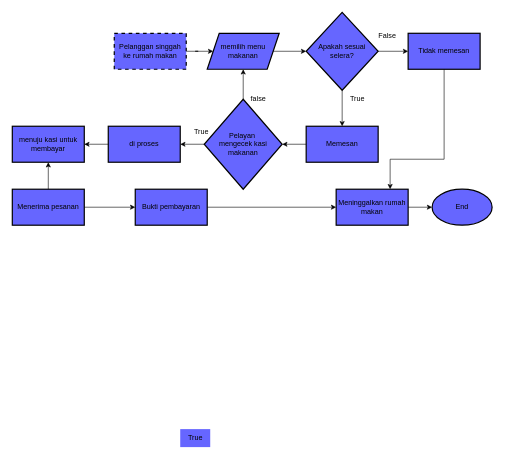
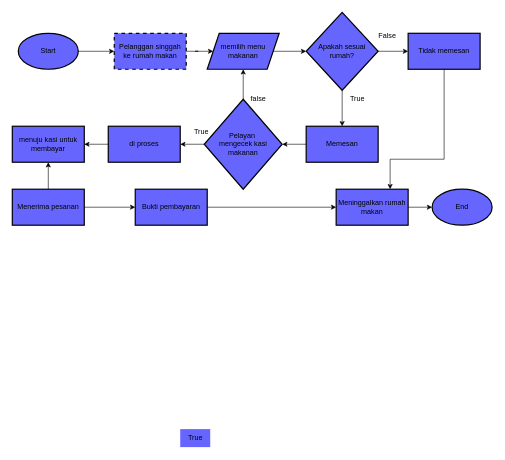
  <mxCell id="0" />
  <mxCell id="1" parent="0" />
+ <mxCell id="2" value="" style="edgeStyle=orthogonalEdgeStyle;rounded=0;orthogonalLoop=1;jettySize=auto;html=1;fillColor=#6666FF;" edge="1" parent="1" source="3" target="5"><mxGeometry relative="1" as="geometry" /></mxCell>
+ <mxCell id="3" value="Start" style="strokeWidth=2;html=1;shape=mxgraph.flowchart.start_1;whiteSpace=wrap;fillColor=#6666FF;" vertex="1" parent="1"><mxGeometry x="30" y="55" width="100" height="60" as="geometry" /></mxCell>
  <mxCell id="4" value="" style="edgeStyle=orthogonalEdgeStyle;rounded=0;orthogonalLoop=1;jettySize=auto;html=1;fillColor=#6666FF;" edge="1" parent="1" source="5" target="32"><mxGeometry relative="1" as="geometry" /></mxCell>
  <mxCell id="5" value="Pelanggan singgah ke rumah makan" style="whiteSpace=wrap;html=1;strokeWidth=2;fillColor=#6666FF;dashed=1;" vertex="1" parent="1"><mxGeometry x="190" y="55" width="120" height="60" as="geometry" /></mxCell>
  <mxCell id="6" value="" style="edgeStyle=orthogonalEdgeStyle;rounded=0;orthogonalLoop=1;jettySize=auto;html=1;fillColor=#6666FF;" edge="1" parent="1" source="8" target="10"><mxGeometry relative="1" as="geometry" /></mxCell>
  <mxCell id="7" value="" style="edgeStyle=orthogonalEdgeStyle;rounded=0;orthogonalLoop=1;jettySize=auto;html=1;fillColor=#6666FF;" edge="1" parent="1" source="8" target="15"><mxGeometry relative="1" as="geometry" /></mxCell>
- <mxCell id="8" value="Apakah sesuai selera?" style="rhombus;whiteSpace=wrap;html=1;strokeWidth=2;fillColor=#6666FF;" vertex="1" parent="1"><mxGeometry x="510" y="20" width="120" height="130" as="geometry" /></mxCell>
+ <mxCell id="8" value="Apakah sesuai rumah?" style="rhombus;whiteSpace=wrap;html=1;strokeWidth=2;fillColor=#6666FF;" vertex="1" parent="1"><mxGeometry x="510" y="20" width="120" height="130" as="geometry" /></mxCell>
  <mxCell id="9" style="edgeStyle=orthogonalEdgeStyle;rounded=0;orthogonalLoop=1;jettySize=auto;html=1;entryX=0.75;entryY=0;entryDx=0;entryDy=0;fillColor=#6666FF;" edge="1" parent="1" source="10" target="25"><mxGeometry relative="1" as="geometry"><mxPoint x="650" y="305" as="targetPoint" /><Array as="points"><mxPoint x="740" y="265" /><mxPoint x="650" y="265" /></Array></mxGeometry></mxCell>
  <mxCell id="10" value="Tidak memesan" style="whiteSpace=wrap;html=1;strokeWidth=2;fillColor=#6666FF;" vertex="1" parent="1"><mxGeometry x="680" y="55" width="120" height="60" as="geometry" /></mxCell>
  <mxCell id="11" value="" style="edgeStyle=orthogonalEdgeStyle;rounded=0;orthogonalLoop=1;jettySize=auto;html=1;fillColor=#6666FF;" edge="1" parent="1" source="13" target="17"><mxGeometry relative="1" as="geometry" /></mxCell>
  <mxCell id="12" style="edgeStyle=orthogonalEdgeStyle;rounded=0;orthogonalLoop=1;jettySize=auto;html=1;fillColor=#6666FF;" edge="1" parent="1" source="13" target="32"><mxGeometry relative="1" as="geometry" /></mxCell>
  <mxCell id="13" value="Pelayan&amp;nbsp;&lt;div&gt;mengecek kasi makanan&lt;/div&gt;" style="rhombus;whiteSpace=wrap;html=1;strokeWidth=2;fillColor=#6666FF;" vertex="1" parent="1"><mxGeometry x="340" y="165" width="130" height="150" as="geometry" /></mxCell>
  <mxCell id="14" value="" style="edgeStyle=orthogonalEdgeStyle;rounded=0;orthogonalLoop=1;jettySize=auto;html=1;fillColor=#6666FF;" edge="1" parent="1" source="15" target="13"><mxGeometry relative="1" as="geometry" /></mxCell>
  <mxCell id="15" value="Memesan" style="whiteSpace=wrap;html=1;strokeWidth=2;fillColor=#6666FF;" vertex="1" parent="1"><mxGeometry x="510" y="210" width="120" height="60" as="geometry" /></mxCell>
  <mxCell id="16" value="" style="edgeStyle=orthogonalEdgeStyle;rounded=0;orthogonalLoop=1;jettySize=auto;html=1;fillColor=#6666FF;" edge="1" parent="1" source="17" target="21"><mxGeometry relative="1" as="geometry" /></mxCell>
  <mxCell id="17" value="di proses" style="whiteSpace=wrap;html=1;strokeWidth=2;fillColor=#6666FF;" vertex="1" parent="1"><mxGeometry x="180" y="210" width="120" height="60" as="geometry" /></mxCell>
  <mxCell id="18" value="" style="edgeStyle=orthogonalEdgeStyle;rounded=0;orthogonalLoop=1;jettySize=auto;html=1;fillColor=#6666FF;" edge="1" parent="1" source="20" target="21"><mxGeometry relative="1" as="geometry" /></mxCell>
  <mxCell id="19" value="" style="edgeStyle=orthogonalEdgeStyle;rounded=0;orthogonalLoop=1;jettySize=auto;html=1;fillColor=#6666FF;" edge="1" parent="1" source="20" target="23"><mxGeometry relative="1" as="geometry" /></mxCell>
  <mxCell id="20" value="Menerima pesanan" style="whiteSpace=wrap;html=1;strokeWidth=2;fillColor=#6666FF;" vertex="1" parent="1"><mxGeometry x="20" y="315" width="120" height="60" as="geometry" /></mxCell>
  <mxCell id="21" value="menuju kasi untuk membayar" style="whiteSpace=wrap;html=1;strokeWidth=2;fillColor=#6666FF;" vertex="1" parent="1"><mxGeometry x="20" y="210" width="120" height="60" as="geometry" /></mxCell>
  <mxCell id="22" value="" style="edgeStyle=orthogonalEdgeStyle;rounded=0;orthogonalLoop=1;jettySize=auto;html=1;fillColor=#6666FF;" edge="1" parent="1" source="23" target="25"><mxGeometry relative="1" as="geometry" /></mxCell>
  <mxCell id="23" value="Bukti pembayaran" style="whiteSpace=wrap;html=1;strokeWidth=2;fillColor=#6666FF;" vertex="1" parent="1"><mxGeometry x="225" y="315" width="120" height="60" as="geometry" /></mxCell>
  <mxCell id="24" style="edgeStyle=orthogonalEdgeStyle;rounded=0;orthogonalLoop=1;jettySize=auto;html=1;fillColor=#6666FF;" edge="1" parent="1" source="25" target="26"><mxGeometry relative="1" as="geometry" /></mxCell>
  <mxCell id="25" value="Meninggalkan rumah makan" style="whiteSpace=wrap;html=1;strokeWidth=2;fillColor=#6666FF;" vertex="1" parent="1"><mxGeometry x="560" y="315" width="120" height="60" as="geometry" /></mxCell>
  <mxCell id="26" value="End" style="strokeWidth=2;html=1;shape=mxgraph.flowchart.start_1;whiteSpace=wrap;fillColor=#6666FF;" vertex="1" parent="1"><mxGeometry x="720" y="315" width="100" height="60" as="geometry" /></mxCell>
  <mxCell id="27" value="True" style="text;html=1;align=center;verticalAlign=middle;resizable=0;points=[];autosize=1;strokeColor=none;fillColor=none;" vertex="1" parent="1"><mxGeometry x="310" y="205" width="50" height="30" as="geometry" /></mxCell>
  <mxCell id="28" value="False" style="text;html=1;align=center;verticalAlign=middle;resizable=0;points=[];autosize=1;strokeColor=none;fillColor=none;" vertex="1" parent="1"><mxGeometry x="620" y="45" width="50" height="30" as="geometry" /></mxCell>
  <mxCell id="29" value="True" style="text;html=1;align=center;verticalAlign=middle;resizable=0;points=[];autosize=1;strokeColor=none;fillColor=#6666FF;" vertex="1" parent="1"><mxGeometry x="300" y="715" width="50" height="30" as="geometry" /></mxCell>
  <mxCell id="30" value="false" style="text;html=1;align=center;verticalAlign=middle;resizable=0;points=[];autosize=1;strokeColor=none;fillColor=none;" vertex="1" parent="1"><mxGeometry x="405" y="150" width="50" height="30" as="geometry" /></mxCell>
  <mxCell id="31" value="" style="edgeStyle=orthogonalEdgeStyle;rounded=0;orthogonalLoop=1;jettySize=auto;html=1;fillColor=#6666FF;" edge="1" parent="1" source="32" target="8"><mxGeometry relative="1" as="geometry" /></mxCell>
  <mxCell id="32" value="memilih menu makanan" style="shape=parallelogram;perimeter=parallelogramPerimeter;whiteSpace=wrap;html=1;fixedSize=1;strokeWidth=2;fillColor=#6666FF;" vertex="1" parent="1"><mxGeometry x="345" y="55" width="120" height="60" as="geometry" /></mxCell>
  <mxCell id="33" value="True" style="text;html=1;align=center;verticalAlign=middle;resizable=0;points=[];autosize=1;strokeColor=none;fillColor=none;" vertex="1" parent="1"><mxGeometry x="570" y="150" width="50" height="30" as="geometry" /></mxCell>
